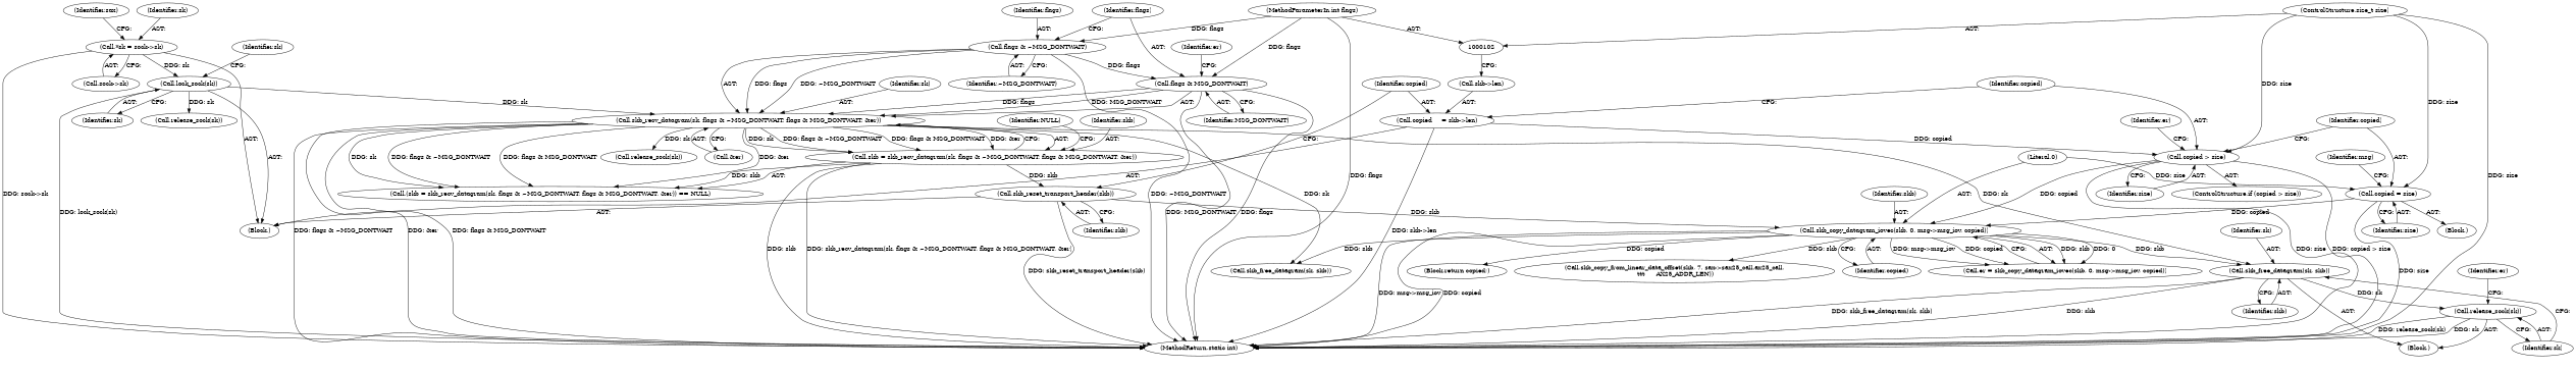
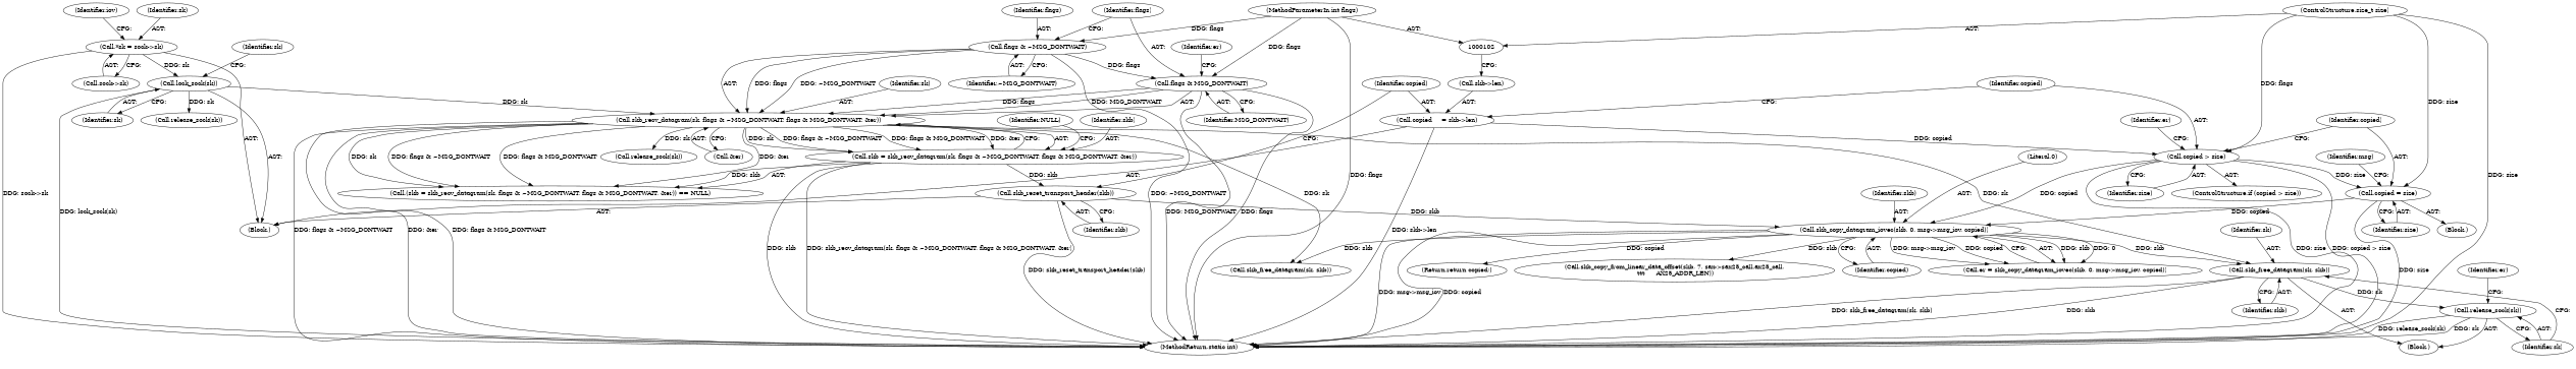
  digraph {
    n1 [label="(Call,skb_free_datagram(sk, skb))"]
    n2 [label="(Call,release_sock(sk))"]
    n3 [label="(MethodReturn,static int)"]
    n4 [label="(Block,)"]
    n5 [label="(Identifier,skb)"]
    n6 [label="(Identifier,sk)"]
    n7 [label="(Call,skb_recv_datagram(sk, flags & ~MSG_DONTWAIT, flags & MSG_DONTWAIT, &er))"]
    n8 [label="(Call,skb = skb_recv_datagram(sk, flags & ~MSG_DONTWAIT, flags & MSG_DONTWAIT, &er))"]
    n9 [label="(Call,(skb = skb_recv_datagram(sk, flags & ~MSG_DONTWAIT, flags & MSG_DONTWAIT, &er)) == NULL)"]
    n10 [label="(Call,release_sock(sk))"]
    n11 [label="(Call,skb_free_datagram(sk, skb))"]
    n12 [label="(Call,&er)"]
    n13 [label="(Call,skb_reset_transport_header(skb))"]
    n14 [label="(Call,lock_sock(sk))"]
    n15 [label="(Block,)"]
    n16 [label="(Call,release_sock(sk))"]
    n17 [label="(Identifier,sk)"]
    n18 [label="(Call,*sk = sock->sk)"]
    n19 [label="(Call,sock->sk)"]
    n20 [label="(Call,flags & ~MSG_DONTWAIT)"]
    n21 [label="(Call,flags & MSG_DONTWAIT)"]
    n22 [label="(Identifier,~MSG_DONTWAIT)"]
    n23 [label="(Identifier,MSG_DONTWAIT)"]
    n24 [label="(MethodParameterIn,int flags)"]
    1000102
    n26 [label="(Call,skb->len)"]
    n27 [label="(Call,skb_copy_datagram_iovec(skb, 0, msg->msg_iov, copied))"]
    n28 [label="(Call,er = skb_copy_datagram_iovec(skb, 0, msg->msg_iov, copied))"]
-   n29 [label="(Block,return copied;)"]
+   n29 [label="(Return,return copied;)"]
    n30 [label="(Call,skb_copy_from_linear_data_offset(skb, 7, sax->sax25_call.ax25_call,\n \t\t\t      AX25_ADDR_LEN))"]
    n31 [label="(Identifier,copied)"]
    n32 [label="(Identifier,skb)"]
    n33 [label="(Call,copied > size)"]
    n34 [label="(Call,copied = size)"]
    n35 [label="(Identifier,size)"]
    n36 [label="(ControlStructure,if (copied > size))"]
    n37 [label="(Identifier,size)"]
    n38 [label="(Block,)"]
    n39 [label="(Call,copied     = skb->len)"]
    n40 [label="(ControlStructure,size_t size)"]
    n41 [label="(Identifier,NULL)"]
    n42 [label="(Identifier,sk)"]
-   n43 [label="(Identifier,sax)"]
+   n43 [label="(Identifier,iov)"]
    n44 [label="(Identifier,skb)"]
    n45 [label="(Identifier,er)"]
    n46 [label="(Identifier,er)"]
    n47 [label="(Identifier,copied)"]
    n48 [label="(Identifier,copied)"]
    n49 [label="(Identifier,msg)"]
    n50 [label="(Identifier,flags)"]
    n51 [label="(Identifier,flags)"]
    n52 [label="(Identifier,sk)"]
    n53 [label="(Identifier,copied)"]
    n54 [label="(Identifier,sk)"]
    n55 [label="(Identifier,sk)"]
    n56 [label="(Literal,0)"]
    n57 [label="(Identifier,skb)"]
    n58 [label="(Identifier,er)"]
    n1 -> n2 [label="DDG: sk"]
    n1 -> n3 [label="DDG: skb_free_datagram(sk, skb)"]
    n1 -> n3 [label="DDG: skb"]
    n1 -> n4 [label="AST: "]
    n1 -> n5 [label="CFG: "]
    n2 -> n3 [label="DDG: release_sock(sk)"]
    n2 -> n3 [label="DDG: sk"]
    n2 -> n4 [label="AST: "]
    n2 -> n6 [label="CFG: "]
    n5 -> n1 [label="AST: "]
    n6 -> n1 [label="CFG: "]
    n6 -> n2 [label="AST: "]
    n7 -> n1 [label="DDG: sk"]
    n7 -> n3 [label="DDG: &er"]
    n7 -> n3 [label="DDG: flags & MSG_DONTWAIT"]
    n7 -> n3 [label="DDG: flags & ~MSG_DONTWAIT"]
    n7 -> n8 [label="AST: "]
    n7 -> n8 [label="DDG: sk"]
    n7 -> n8 [label="DDG: flags & ~MSG_DONTWAIT"]
    n7 -> n8 [label="DDG: flags & MSG_DONTWAIT"]
    n7 -> n8 [label="DDG: &er"]
    n7 -> n9 [label="DDG: sk"]
    n7 -> n9 [label="DDG: flags & ~MSG_DONTWAIT"]
    n7 -> n9 [label="DDG: flags & MSG_DONTWAIT"]
    n7 -> n9 [label="DDG: &er"]
    n7 -> n10 [label="DDG: sk"]
    n7 -> n11 [label="DDG: sk"]
    n7 -> n12 [label="CFG: "]
    n8 -> n3 [label="DDG: skb_recv_datagram(sk, flags & ~MSG_DONTWAIT, flags & MSG_DONTWAIT, &er)"]
    n8 -> n3 [label="DDG: skb"]
    n8 -> n7 [label="CFG: "]
    n8 -> n9 [label="AST: "]
    n8 -> n9 [label="DDG: skb"]
    n8 -> n13 [label="DDG: skb"]
    n12 -> n7 [label="AST: "]
    n13 -> n3 [label="DDG: skb_reset_transport_header(skb)"]
    n13 -> n15 [label="AST: "]
    n13 -> n27 [label="DDG: skb"]
    n13 -> n32 [label="CFG: "]
    n14 -> n3 [label="DDG: lock_sock(sk)"]
    n14 -> n7 [label="DDG: sk"]
    n14 -> n15 [label="AST: "]
    n14 -> n16 [label="DDG: sk"]
    n14 -> n17 [label="CFG: "]
    n17 -> n14 [label="AST: "]
    n18 -> n3 [label="DDG: sock->sk"]
    n18 -> n14 [label="DDG: sk"]
    n18 -> n15 [label="AST: "]
    n18 -> n19 [label="CFG: "]
    n19 -> n18 [label="AST: "]
    n20 -> n3 [label="DDG: ~MSG_DONTWAIT"]
    n20 -> n7 [label="AST: "]
    n20 -> n7 [label="DDG: flags"]
    n20 -> n7 [label="DDG: ~MSG_DONTWAIT"]
    n20 -> n21 [label="DDG: flags"]
    n20 -> n22 [label="CFG: "]
    n21 -> n3 [label="DDG: MSG_DONTWAIT"]
    n21 -> n3 [label="DDG: flags"]
    n21 -> n7 [label="AST: "]
    n21 -> n7 [label="DDG: flags"]
    n21 -> n7 [label="DDG: MSG_DONTWAIT"]
    n21 -> n23 [label="CFG: "]
    n22 -> n20 [label="AST: "]
    n23 -> n21 [label="AST: "]
    n24 -> n3 [label="DDG: flags"]
    n24 -> n20 [label="DDG: flags"]
    n24 -> n21 [label="DDG: flags"]
    n24 -> 1000102 [label="AST: "]
    1000102 -> n26 [label="CFG: "]
    n26 -> n39 [label="AST: "]
    n27 -> n1 [label="DDG: skb"]
    n27 -> n3 [label="DDG: msg->msg_iov"]
    n27 -> n3 [label="DDG: copied"]
    n27 -> n11 [label="DDG: skb"]
    n27 -> n28 [label="AST: "]
    n27 -> n28 [label="DDG: skb"]
    n27 -> n28 [label="DDG: 0"]
    n27 -> n28 [label="DDG: msg->msg_iov"]
    n27 -> n28 [label="DDG: copied"]
    n27 -> n29 [label="DDG: copied"]
    n27 -> n30 [label="DDG: skb"]
    n27 -> n31 [label="CFG: "]
    n28 -> n27 [label="CFG: "]
    n31 -> n27 [label="AST: "]
    n32 -> n13 [label="AST: "]
    n33 -> n3 [label="DDG: copied > size"]
    n33 -> n3 [label="DDG: size"]
    n33 -> n27 [label="DDG: copied"]
-   n56 -> n34 [label="DDG: size"]
+   n33 -> n34 [label="DDG: size"]
    n33 -> n35 [label="CFG: "]
    n33 -> n36 [label="AST: "]
    n34 -> n3 [label="DDG: size"]
    n34 -> n27 [label="DDG: copied"]
    n34 -> n37 [label="CFG: "]
    n34 -> n38 [label="AST: "]
    n35 -> n33 [label="AST: "]
    n37 -> n34 [label="AST: "]
    n39 -> n3 [label="DDG: skb->len"]
    n39 -> n15 [label="AST: "]
    n39 -> n33 [label="DDG: copied"]
    n40 -> n3 [label="DDG: size"]
    n40 -> 1000102 [label="AST: "]
-   n40 -> n33 [label="DDG: size"]
+   n40 -> n33 [label="DDG: flags"]
    n40 -> n34 [label="DDG: size"]
    n41 -> n8 [label="CFG: "]
    n42 -> n1 [label="AST: "]
    n43 -> n18 [label="CFG: "]
    n44 -> n27 [label="AST: "]
    n45 -> n2 [label="CFG: "]
    n46 -> n21 [label="CFG: "]
    n47 -> n13 [label="CFG: "]
    n47 -> n39 [label="AST: "]
    n48 -> n33 [label="CFG: "]
    n48 -> n34 [label="AST: "]
    n49 -> n34 [label="CFG: "]
    n50 -> n20 [label="CFG: "]
    n50 -> n21 [label="AST: "]
    n51 -> n20 [label="AST: "]
    n52 -> n18 [label="AST: "]
    n53 -> n33 [label="AST: "]
    n53 -> n39 [label="CFG: "]
    n54 -> n14 [label="CFG: "]
    n55 -> n7 [label="AST: "]
    n56 -> n27 [label="AST: "]
    n57 -> n8 [label="AST: "]
    n58 -> n33 [label="CFG: "]
  }
